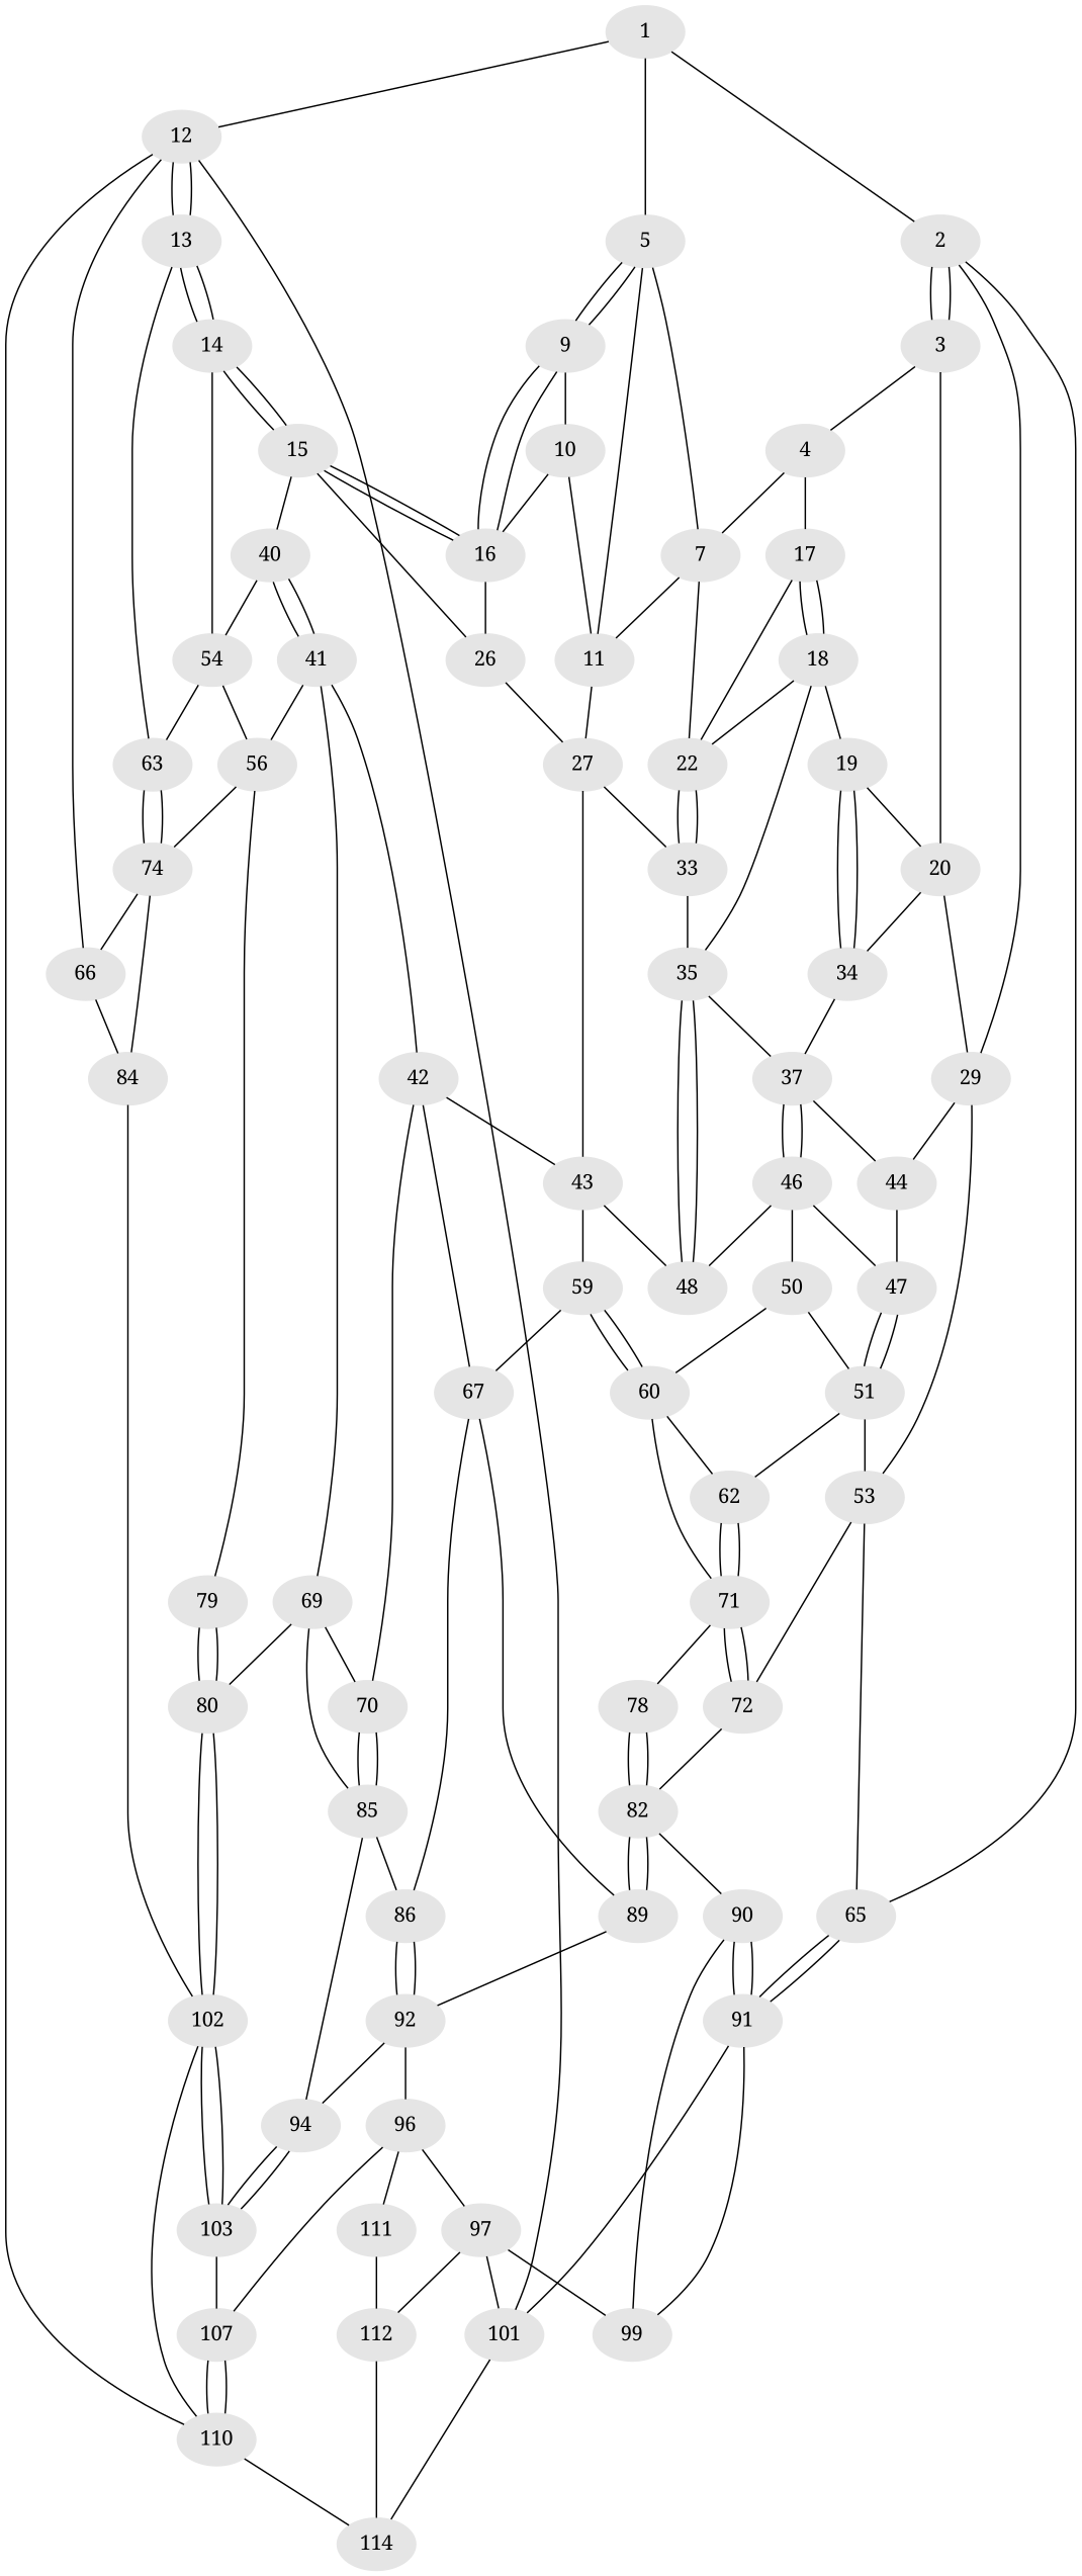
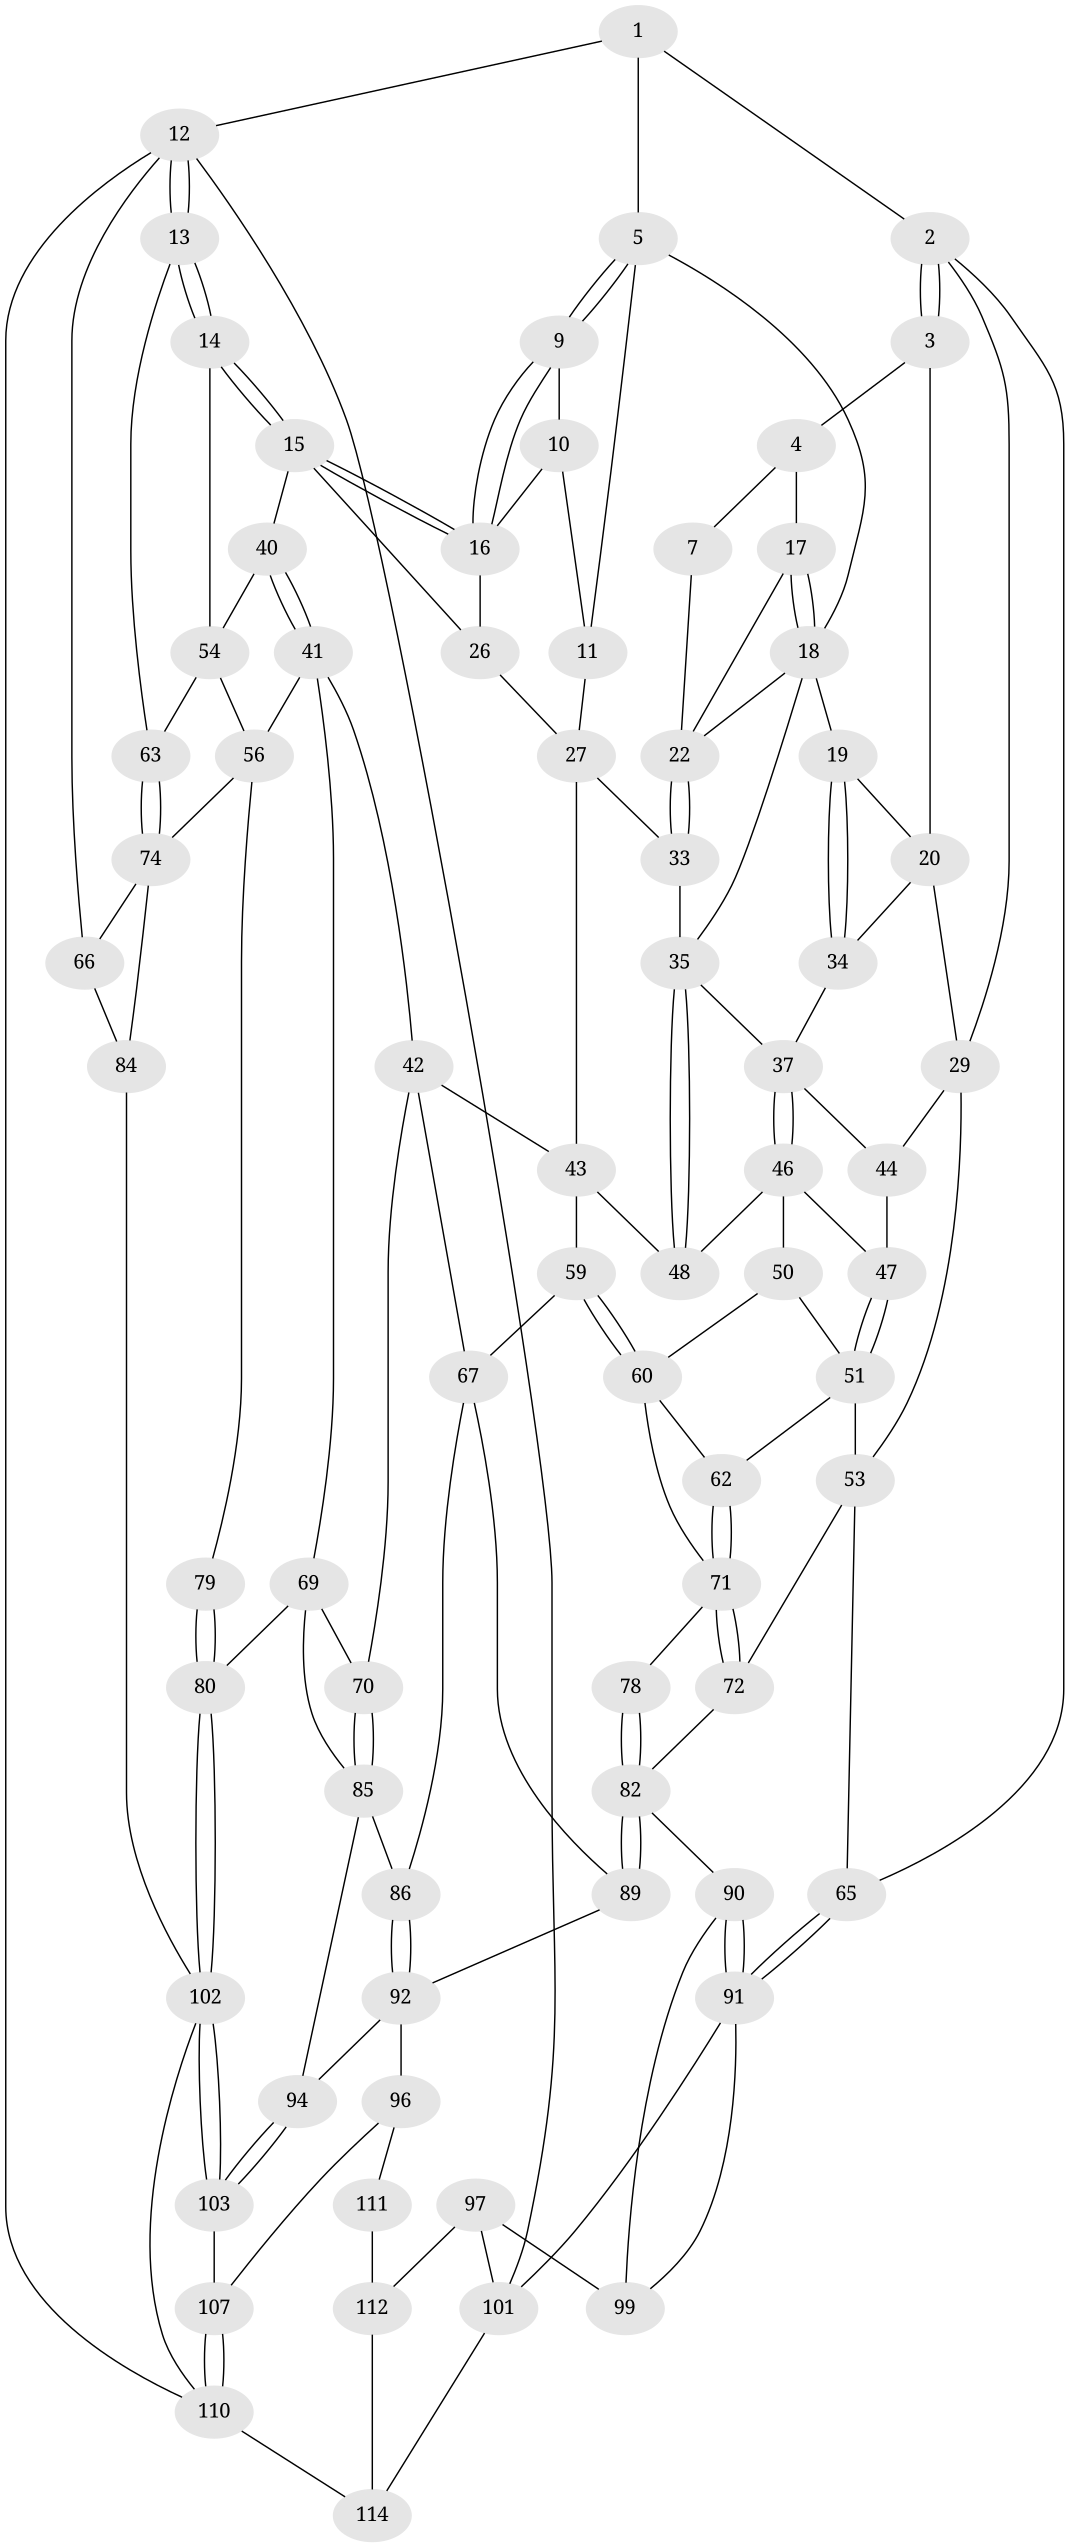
  graph {
    fontname="Noto Serif"
    node [color=gray90 fontname="Noto Serif" style=filled]
    edge [fontname="Noto Serif"]
    2 [super="+30"]
    1
    5 [super="+6"]
    12 [super="+116"]
    3
    29 [super="+45"]
    65
    7 [super="+21"]
    9
    11 [super="+24"]
    101 [super="+115"]
    13
    n13 [label=66 super="+109"]
    110 [super="+117"]
    4 [super="+8"]
    20 [super="+28"]
    44
    53 [super="+64"]
    91 [super="+100"]
    114
    17
    34
    22 [super="+23"]
    18 [super="+31"]
    10
    16 [super="+25"]
    27 [super="+32"]
    33
    26
    43 [super="+58"]
    14
    63
    84 [super="+105"]
    15 [super="+39"]
    54 [super="+55"]
    74 [super="+77"]
    40
    56 [super="+75"]
    41 [super="+57"]
    19
    35 [super="+36"]
    37 [super="+38"]
    48
    59 [super="+68"]
    47
    72
    46 [super="+49"]
    50
    42 [super="+66"]
    69 [super="+81"]
    67 [super="+87"]
    70
    79
    80
    85 [super="+88"]
    86
    89
    60 [super="+61"]
    51 [super="+52"]
    62
    71 [super="+73"]
    82 [super="+83"]
    78
    99
    92 [super="+93"]
    102 [super="+106"]
    94 [super="+95"]
    90
    103 [super="+104"]
    96 [super="+108"]
    97 [super="+98"]
    107
    111
    112 [super="+113"]
    2 -- 3
    2 -- 3
    2 -- 29
    2 -- 65
    1 -- 2
    1 -- 5
    1 -- 12
-   5 -- 7
+   5 -- 18
    5 -- 9
    5 -- 9
    5 -- 11
    12 -- 101
    12 -- 13
    12 -- 13
    12 -- n13 [weight=2]
    12 -- 110
    3 -- 4
    3 -- 20
    29 -- 44
    29 -- 53
    65 -- 91
    65 -- 91
-   7 -- 11
    7 -- 22
    9 -- 10
    9 -- 16
    9 -- 16
    11 -- 27
    101 -- 114
    13 -- 14
    13 -- 14
    13 -- 63
    n13 -- 84
    110 -- 114
    4 -- 7
    4 -- 17
    20 -- 29
    20 -- 34
    44 -- 47
    53 -- 65
    53 -- 72
    91 -- 101
    91 -- 99
    17 -- 22
    17 -- 18
    17 -- 18
    34 -- 37
    22 -- 33
    22 -- 33
    18 -- 22
    18 -- 19
    18 -- 35
    10 -- 11
    10 -- 16
    16 -- 26
    27 -- 33
    27 -- 43
    33 -- 35
    26 -- 27
    43 -- 48
    43 -- 59
    14 -- 15
    14 -- 15
    14 -- 54
    63 -- 74
    63 -- 74
    84 -- 102
    15 -- 16
    15 -- 16
    15 -- 26
    15 -- 40
    54 -- 63
    54 -- 56
    74 -- n13
    74 -- 84
    40 -- 54
    40 -- 41
    40 -- 41
    56 -- 74
    56 -- 79
    41 -- 56
    41 -- 42
    41 -- 69
    19 -- 20
    19 -- 34
    19 -- 34
    35 -- 37
    35 -- 48
    35 -- 48
    37 -- 44
    37 -- 46
    37 -- 46
    59 -- 67
    59 -- 60
    59 -- 60
    47 -- 51
    47 -- 51
    72 -- 82
    46 -- 48
    46 -- 47
    46 -- 50
    50 -- 60
    50 -- 51
    42 -- 43
    42 -- 67
    42 -- 70
    69 -- 70
    69 -- 80
    69 -- 85
    67 -- 86
    67 -- 89
    70 -- 85
    70 -- 85
    79 -- 80
    79 -- 80
    80 -- 102
    80 -- 102
    85 -- 86
    85 -- 94
    86 -- 92
    86 -- 92
    89 -- 92
    60 -- 62
    60 -- 71
    51 -- 53
    51 -- 62
    62 -- 71
    62 -- 71
    71 -- 72
    71 -- 72
    71 -- 78
    82 -- 89
    82 -- 89
    82 -- 90
    78 -- 82
    78 -- 82
    92 -- 94
    92 -- 96
    102 -- 110
    102 -- 103
    102 -- 103
    94 -- 103 [weight=2]
    94 -- 103
    90 -- 91
    90 -- 91
    90 -- 99
    103 -- 107
-   96 -- 97
    96 -- 107
    96 -- 111
    97 -- 101
    97 -- 99
    97 -- 112
    107 -- 110
    107 -- 110
    111 -- 112 [weight=2]
    112 -- 114
  }
